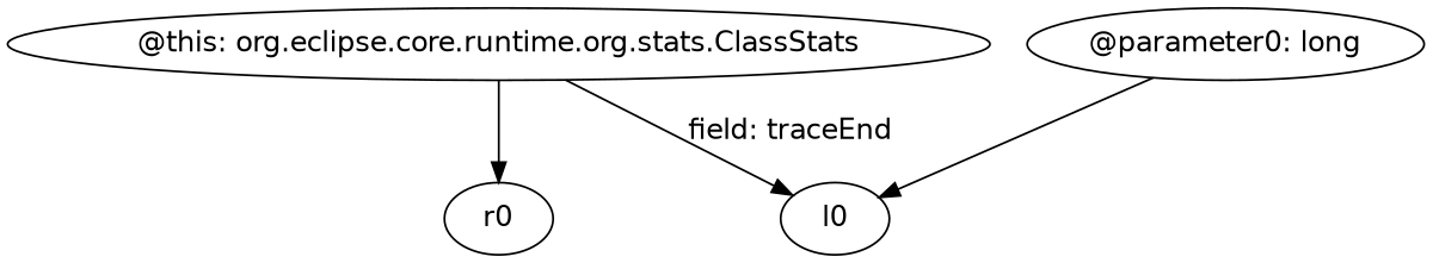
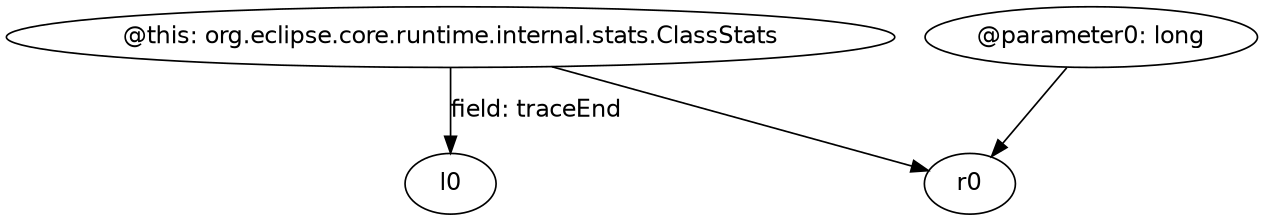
  digraph {
    fontname="DejaVu Sans"
    node [fontname="DejaVu Sans"]
    edge [fontname="DejaVu Sans"]
-   n1 [label="@this: org.eclipse.core.runtime.org.stats.ClassStats"]
+   n1 [label="@this: org.eclipse.core.runtime.internal.stats.ClassStats"]
    n2 [label=r0]
    n3 [label=l0]
    n4 [label="@parameter0: long"]
    n1 -> n2
    n1 -> n3 [label="field: traceEnd"]
-   n4 -> n3
+   n4 -> n2
  }
